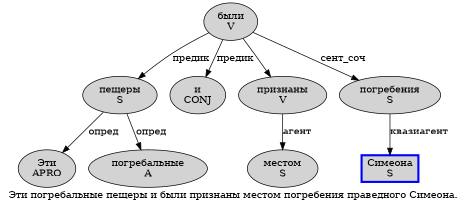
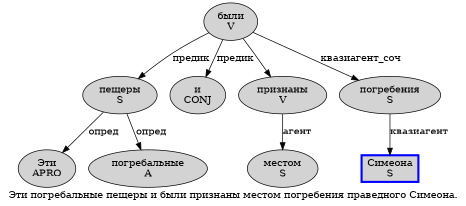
  digraph {
    label="Эти погребальные пещеры и были признаны местом погребения праведного Симеона."
    node [fillcolor=lightgray penwidth=1 shape=ellipse style=filled]
    n1 [label="Эти\nAPRO"]
    n2 [label="погребальные\nA"]
    n3 [label="пещеры\nS"]
    n4 [label="и\nCONJ"]
    n5 [label="были\nV"]
    n6 [label="признаны\nV"]
    n7 [label="погребения\nS"]
    n8 [label="местом\nS"]
    n9 [color=blue label="Симеона\nS" penwidth=3 shape=box]
    n3 -> n1 [label="опред"]
    n3 -> n2 [label="опред"]
    n5 -> n3 [label="предик"]
    n5 -> n4 [label="предик"]
    n5 -> n6
-   n5 -> n7 [label="сент_соч"]
+   n5 -> n7 [label="квазиагент_соч"]
    n6 -> n8 [label="агент"]
    n7 -> n9 [label="квазиагент"]
  }
